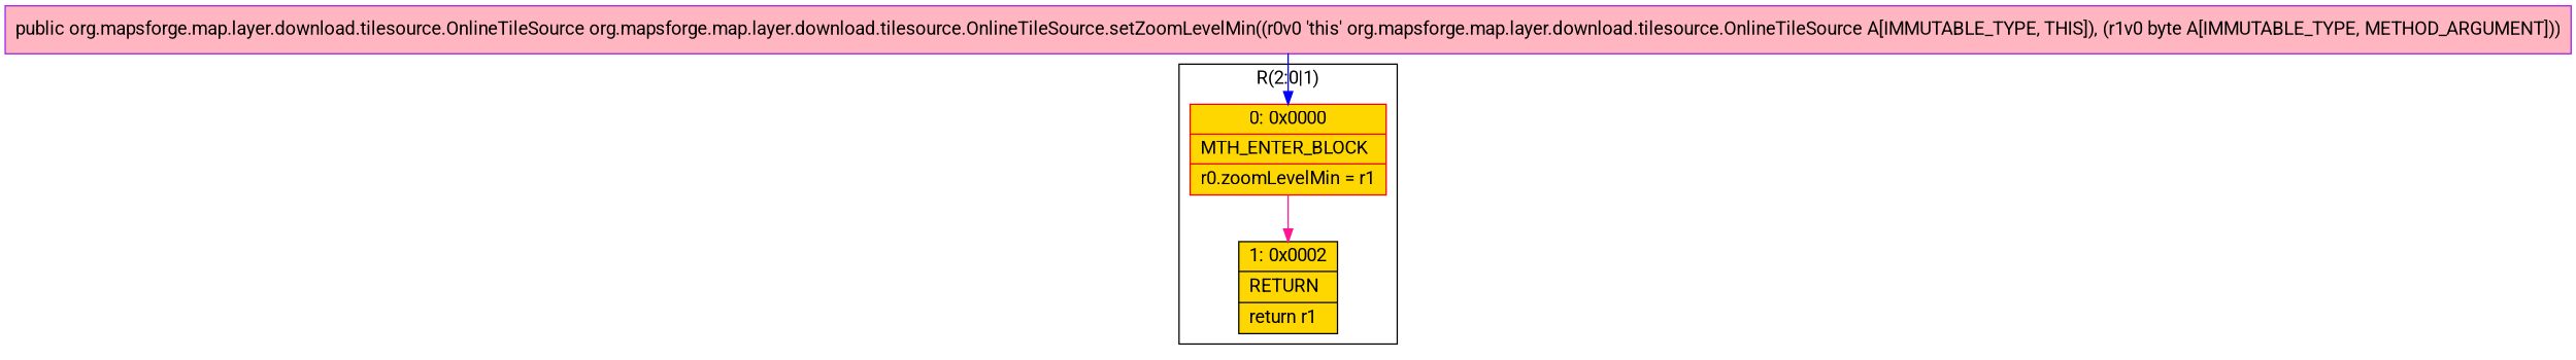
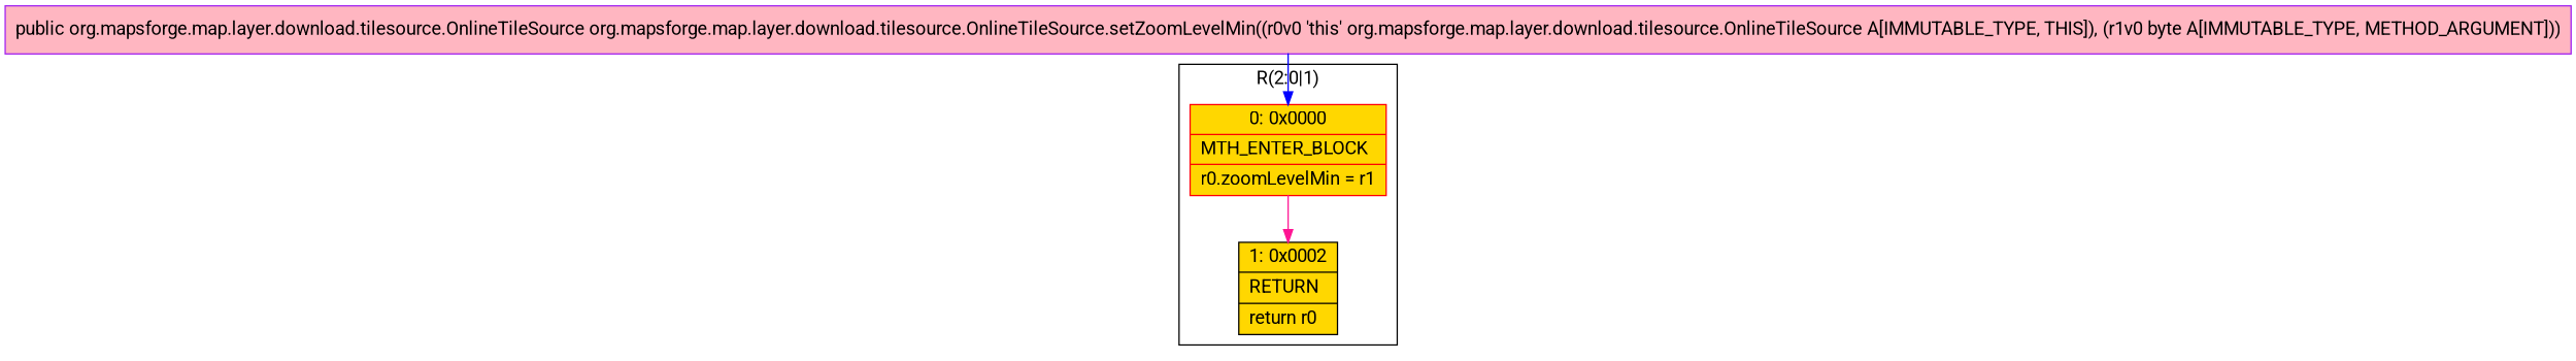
  digraph {
    fontname=Roboto
    node [shape=record style=filled fillcolor=gold fontname=Roboto]
    edge [fontname=Roboto]
    n1 [color=red label="{0\:\ 0x0000|MTH_ENTER_BLOCK\l|r0.zoomLevelMin = r1\l}"]
-   n2 [color=black label="{1\:\ 0x0002|RETURN\l|return r1\l}"]
+   n2 [color=black label="{1\:\ 0x0002|RETURN\l|return r0\l}"]
    n3 [label="{public org.mapsforge.map.layer.download.tilesource.OnlineTileSource org.mapsforge.map.layer.download.tilesource.OnlineTileSource.setZoomLevelMin((r0v0 'this' org.mapsforge.map.layer.download.tilesource.OnlineTileSource A[IMMUTABLE_TYPE, THIS]), (r1v0 byte A[IMMUTABLE_TYPE, METHOD_ARGUMENT])) }" fillcolor=lightpink color=purple]
    subgraph cluster_1 {
      label="R(2:0|1)"
      n1
      n2
    }
    n1 -> n2 [color=deeppink]
    n3 -> n1 [color=blue]
  }
